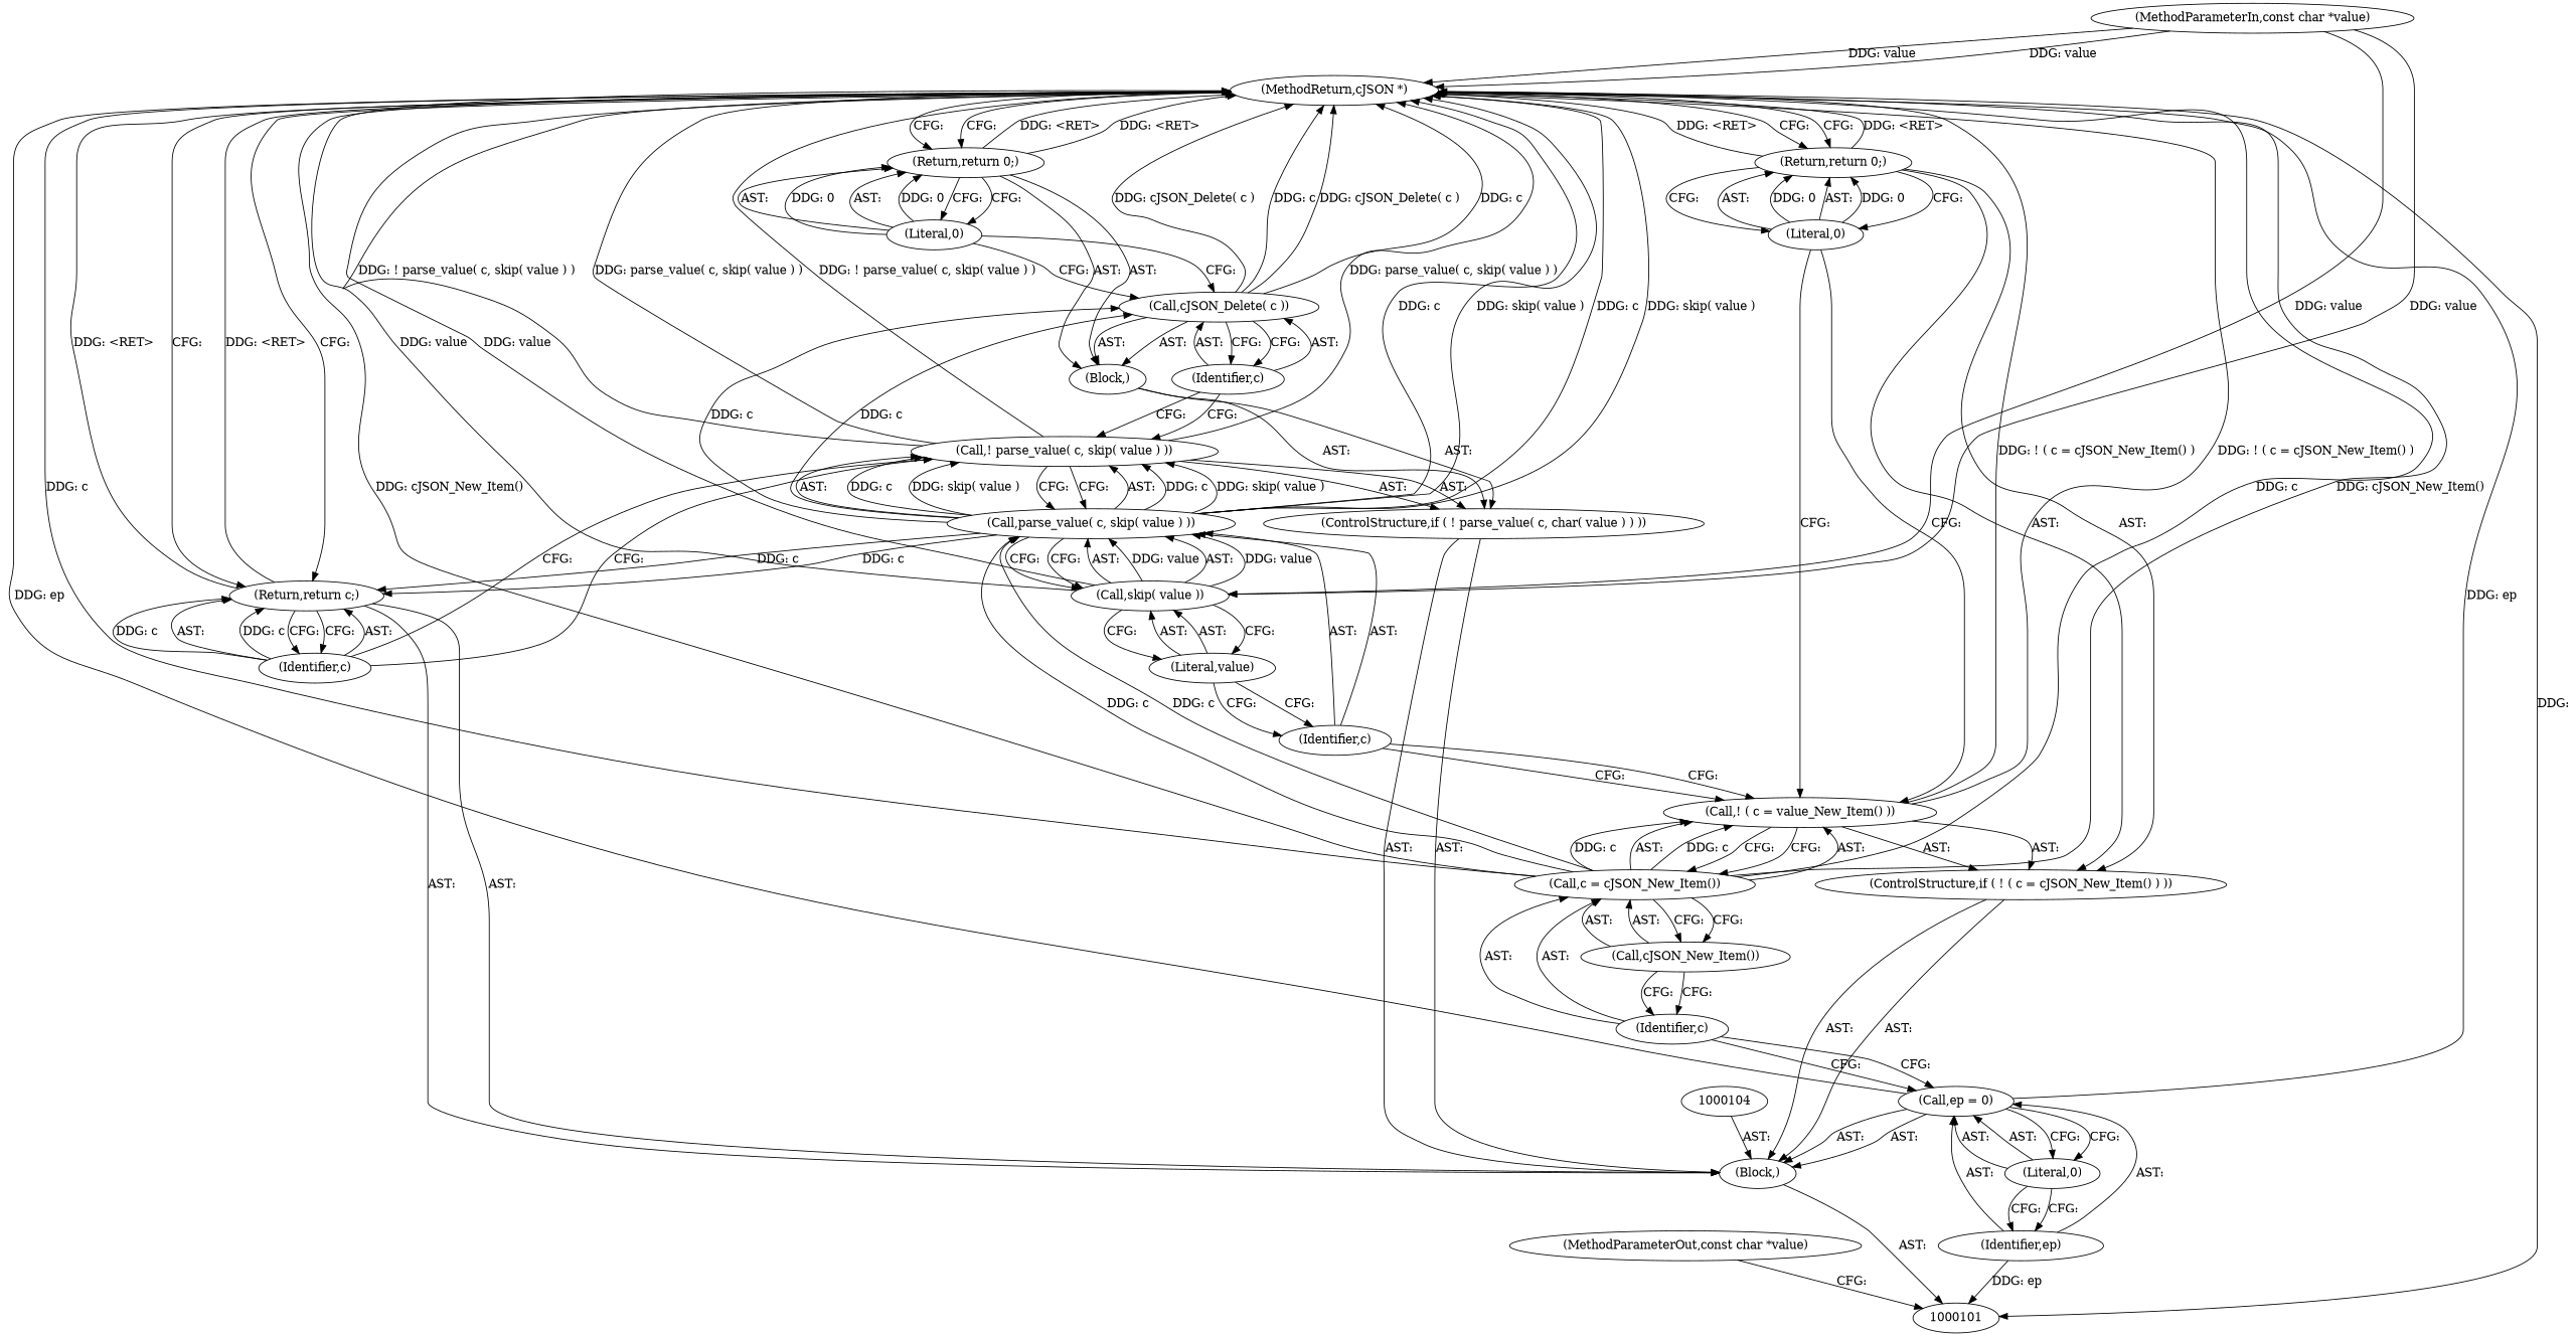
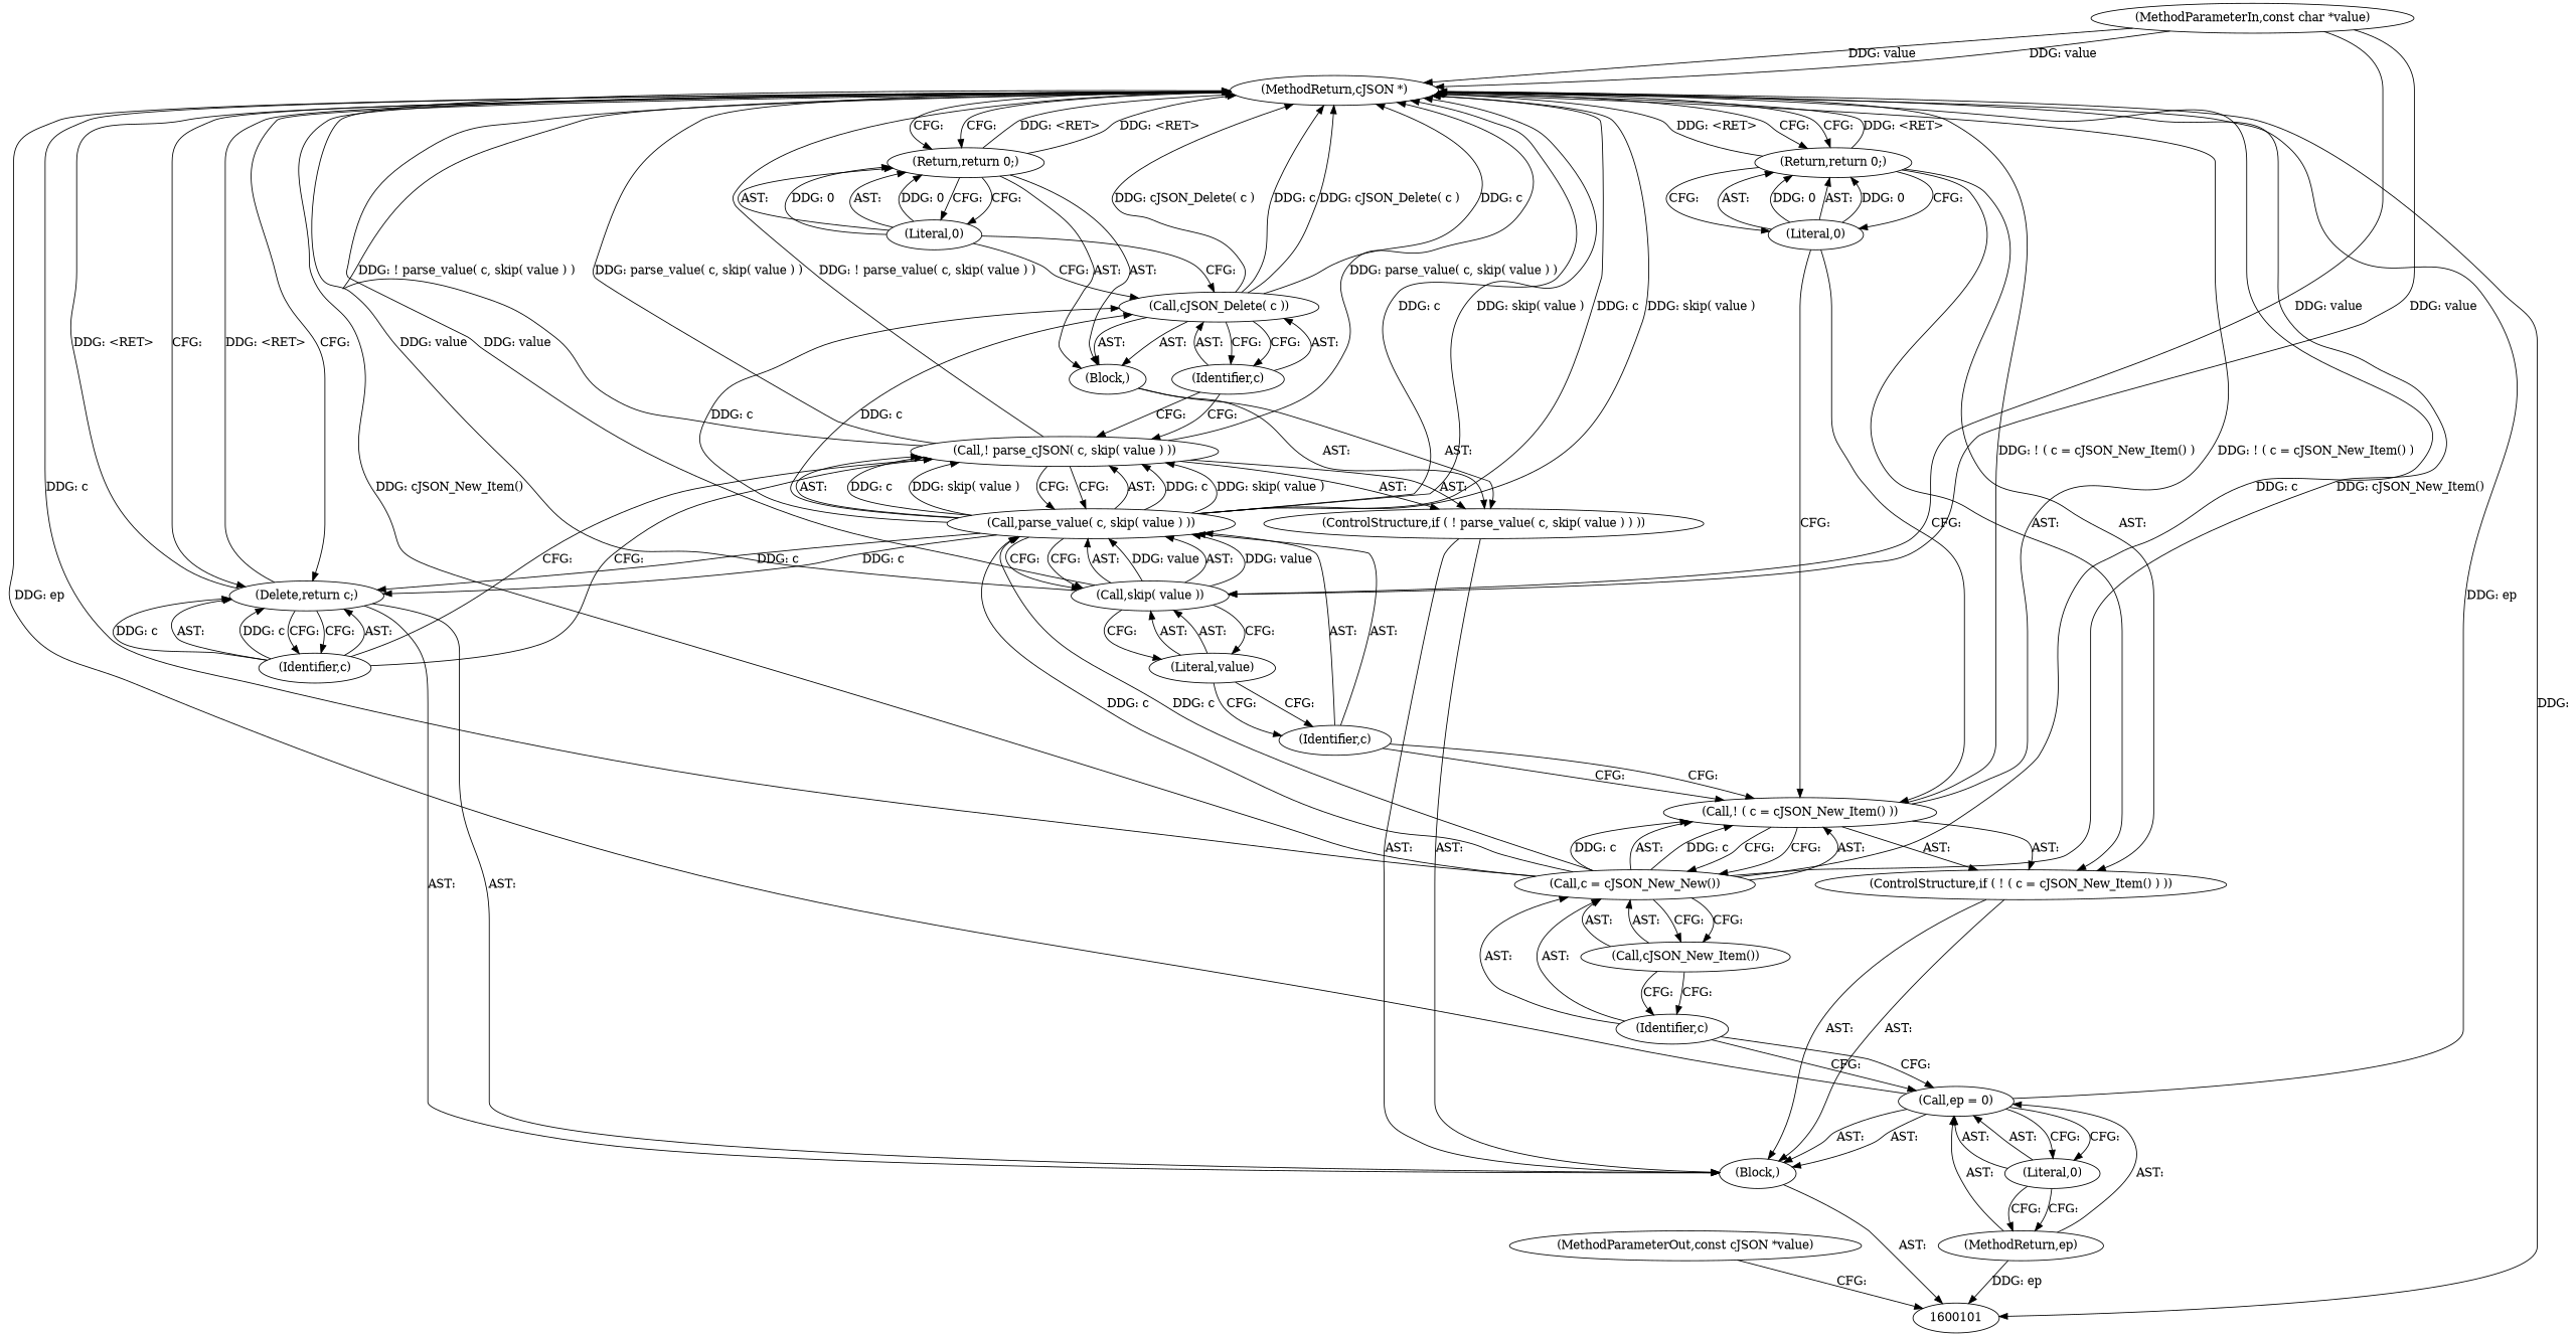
  digraph {
    n1 [label="(MethodReturn,cJSON *)"]
    n2 [label="(Return,return 0;)"]
-   n3 [label="(Return,return c;)"]
+   n3 [label="(Delete,return c;)"]
    n4 [label="(Return,return 0;)"]
-   1000101
+   1000101 [label=1600101]
    n6 [label="(Literal,0)"]
    n7 [label="(Block,)"]
    n8 [label="(Identifier,c)"]
    n9 [label="(Block,)"]
    n10 [label="(ControlStructure,if ( ! ( c = cJSON_New_Item() ) ))"]
    n11 [label="(Literal,0)"]
    n12 [label="(MethodParameterIn,const char *value)"]
    n13 [label="(Call,skip( value ))"]
    n14 [label="(Call,parse_value( c, skip( value ) ))"]
    n15 [label="(Literal,value)"]
-   n16 [label="(MethodParameterOut,const char *value)"]
+   n16 [label="(MethodParameterOut,const cJSON *value)"]
    n17 [label="(Call,cJSON_Delete( c ))"]
-   n18 [label="(ControlStructure,if ( ! parse_value( c, char( value ) ) ))"]
+   n18 [label="(ControlStructure,if ( ! parse_value( c, skip( value ) ) ))"]
    n19 [label="(Identifier,c)"]
-   n20 [label="(Call,! parse_value( c, skip( value ) ))"]
+   n20 [label="(Call,! parse_cJSON( c, skip( value ) ))"]
    n21 [label="(Call,ep = 0)"]
    n22 [label="(Literal,0)"]
-   n23 [label="(Identifier,ep)"]
-   n24 [label="(Call,c = cJSON_New_Item())"]
+   n23 [label="(MethodReturn,ep)"]
+   n24 [label="(Call,c = cJSON_New_New())"]
    n25 [label="(Call,cJSON_New_Item())"]
-   n26 [label="(Call,! ( c = value_New_Item() ))"]
+   n26 [label="(Call,! ( c = cJSON_New_Item() ))"]
    n27 [label="(Identifier,c)"]
    n28 [label="(Identifier,c)"]
-   1000104
    n1 -> n2 [label="CFG: "]
    n1 -> n2 [label="CFG: "]
    n1 -> n3 [label="CFG: "]
    n1 -> n3 [label="CFG: "]
    n1 -> n4 [label="CFG: "]
    n1 -> n4 [label="CFG: "]
    n1 -> 1000101 [label="DDG: "]
    n2 -> n1 [label="DDG: <RET>"]
    n2 -> n1 [label="DDG: <RET>"]
    n2 -> n6 [label="CFG: "]
    n2 -> n6 [label="CFG: "]
    n2 -> n7 [label="AST: "]
    n2 -> n7 [label="AST: "]
    n3 -> n1 [label="DDG: <RET>"]
    n3 -> n1 [label="DDG: <RET>"]
    n3 -> n8 [label="CFG: "]
    n3 -> n8 [label="CFG: "]
    n3 -> n9 [label="AST: "]
    n3 -> n9 [label="AST: "]
    n4 -> n1 [label="DDG: <RET>"]
    n4 -> n1 [label="DDG: <RET>"]
    n4 -> n10 [label="AST: "]
    n4 -> n10 [label="AST: "]
    n4 -> n11 [label="CFG: "]
    n4 -> n11 [label="CFG: "]
    n6 -> n2 [label="AST: "]
    n6 -> n2 [label="DDG: 0"]
    n6 -> n2 [label="AST: "]
    n6 -> n2 [label="DDG: 0"]
    n6 -> n17 [label="CFG: "]
    n6 -> n17 [label="CFG: "]
    n7 -> n18 [label="AST: "]
    n7 -> n18 [label="AST: "]
    n8 -> n3 [label="AST: "]
    n8 -> n3 [label="DDG: c"]
    n8 -> n3 [label="AST: "]
    n8 -> n3 [label="DDG: c"]
    n8 -> n20 [label="CFG: "]
    n8 -> n20 [label="CFG: "]
    n9 -> 1000101 [label="AST: "]
    n10 -> n9 [label="AST: "]
    n10 -> n9 [label="AST: "]
    n11 -> n4 [label="AST: "]
    n11 -> n4 [label="DDG: 0"]
    n11 -> n4 [label="AST: "]
    n11 -> n4 [label="DDG: 0"]
    n11 -> n26 [label="CFG: "]
    n11 -> n26 [label="CFG: "]
    n12 -> n1 [label="DDG: value"]
    n12 -> n1 [label="DDG: value"]
    n12 -> n13 [label="DDG: value"]
    n12 -> n13 [label="DDG: value"]
    n13 -> n1 [label="DDG: value"]
    n13 -> n1 [label="DDG: value"]
    n13 -> n14 [label="AST: "]
    n13 -> n14 [label="DDG: value"]
    n13 -> n14 [label="AST: "]
    n13 -> n14 [label="DDG: value"]
    n13 -> n15 [label="CFG: "]
    n13 -> n15 [label="CFG: "]
    n14 -> n1 [label="DDG: c"]
    n14 -> n1 [label="DDG: skip( value )"]
    n14 -> n1 [label="DDG: c"]
    n14 -> n1 [label="DDG: skip( value )"]
    n14 -> n3 [label="DDG: c"]
    n14 -> n3 [label="DDG: c"]
    n14 -> n13 [label="CFG: "]
    n14 -> n13 [label="CFG: "]
    n14 -> n17 [label="DDG: c"]
    n14 -> n17 [label="DDG: c"]
    n14 -> n20 [label="AST: "]
    n14 -> n20 [label="DDG: c"]
    n14 -> n20 [label="DDG: skip( value )"]
    n14 -> n20 [label="AST: "]
    n14 -> n20 [label="DDG: c"]
    n14 -> n20 [label="DDG: skip( value )"]
    n15 -> n13 [label="AST: "]
    n15 -> n13 [label="AST: "]
    n15 -> n28 [label="CFG: "]
    n15 -> n28 [label="CFG: "]
    n16 -> 1000101 [label="CFG: "]
    n17 -> n1 [label="DDG: c"]
    n17 -> n1 [label="DDG: cJSON_Delete( c )"]
    n17 -> n1 [label="DDG: c"]
    n17 -> n1 [label="DDG: cJSON_Delete( c )"]
    n17 -> n7 [label="AST: "]
    n17 -> n7 [label="AST: "]
    n17 -> n19 [label="CFG: "]
    n17 -> n19 [label="CFG: "]
    n18 -> n9 [label="AST: "]
    n18 -> n9 [label="AST: "]
    n19 -> n17 [label="AST: "]
    n19 -> n17 [label="AST: "]
    n19 -> n20 [label="CFG: "]
    n19 -> n20 [label="CFG: "]
    n20 -> n1 [label="DDG: parse_value( c, skip( value ) )"]
    n20 -> n1 [label="DDG: ! parse_value( c, skip( value ) )"]
    n20 -> n1 [label="DDG: parse_value( c, skip( value ) )"]
    n20 -> n1 [label="DDG: ! parse_value( c, skip( value ) )"]
    n20 -> n14 [label="CFG: "]
    n20 -> n14 [label="CFG: "]
    n20 -> n18 [label="AST: "]
    n20 -> n18 [label="AST: "]
    n21 -> n1 [label="DDG: ep"]
    n21 -> n1 [label="DDG: ep"]
    n21 -> n9 [label="AST: "]
    n21 -> n9 [label="AST: "]
    n21 -> n22 [label="CFG: "]
    n21 -> n22 [label="CFG: "]
    n22 -> n21 [label="AST: "]
    n22 -> n21 [label="AST: "]
    n22 -> n23 [label="CFG: "]
    n22 -> n23 [label="CFG: "]
    n23 -> 1000101 [label="DDG: ep"]
    n23 -> n21 [label="AST: "]
    n23 -> n21 [label="AST: "]
    n24 -> n1 [label="DDG: cJSON_New_Item()"]
    n24 -> n1 [label="DDG: c"]
    n24 -> n1 [label="DDG: cJSON_New_Item()"]
    n24 -> n1 [label="DDG: c"]
    n24 -> n14 [label="DDG: c"]
    n24 -> n14 [label="DDG: c"]
    n24 -> n25 [label="CFG: "]
    n24 -> n25 [label="CFG: "]
    n24 -> n26 [label="AST: "]
    n24 -> n26 [label="DDG: c"]
    n24 -> n26 [label="AST: "]
    n24 -> n26 [label="DDG: c"]
    n25 -> n24 [label="AST: "]
    n25 -> n24 [label="AST: "]
    n25 -> n27 [label="CFG: "]
    n25 -> n27 [label="CFG: "]
    n26 -> n1 [label="DDG: ! ( c = cJSON_New_Item() )"]
    n26 -> n1 [label="DDG: ! ( c = cJSON_New_Item() )"]
    n26 -> n10 [label="AST: "]
    n26 -> n10 [label="AST: "]
    n26 -> n24 [label="CFG: "]
    n26 -> n24 [label="CFG: "]
    n27 -> n21 [label="CFG: "]
    n27 -> n21 [label="CFG: "]
    n27 -> n24 [label="AST: "]
    n27 -> n24 [label="AST: "]
    n28 -> n14 [label="AST: "]
    n28 -> n14 [label="AST: "]
    n28 -> n26 [label="CFG: "]
    n28 -> n26 [label="CFG: "]
-   1000104 -> n9 [label="AST: "]
  }
